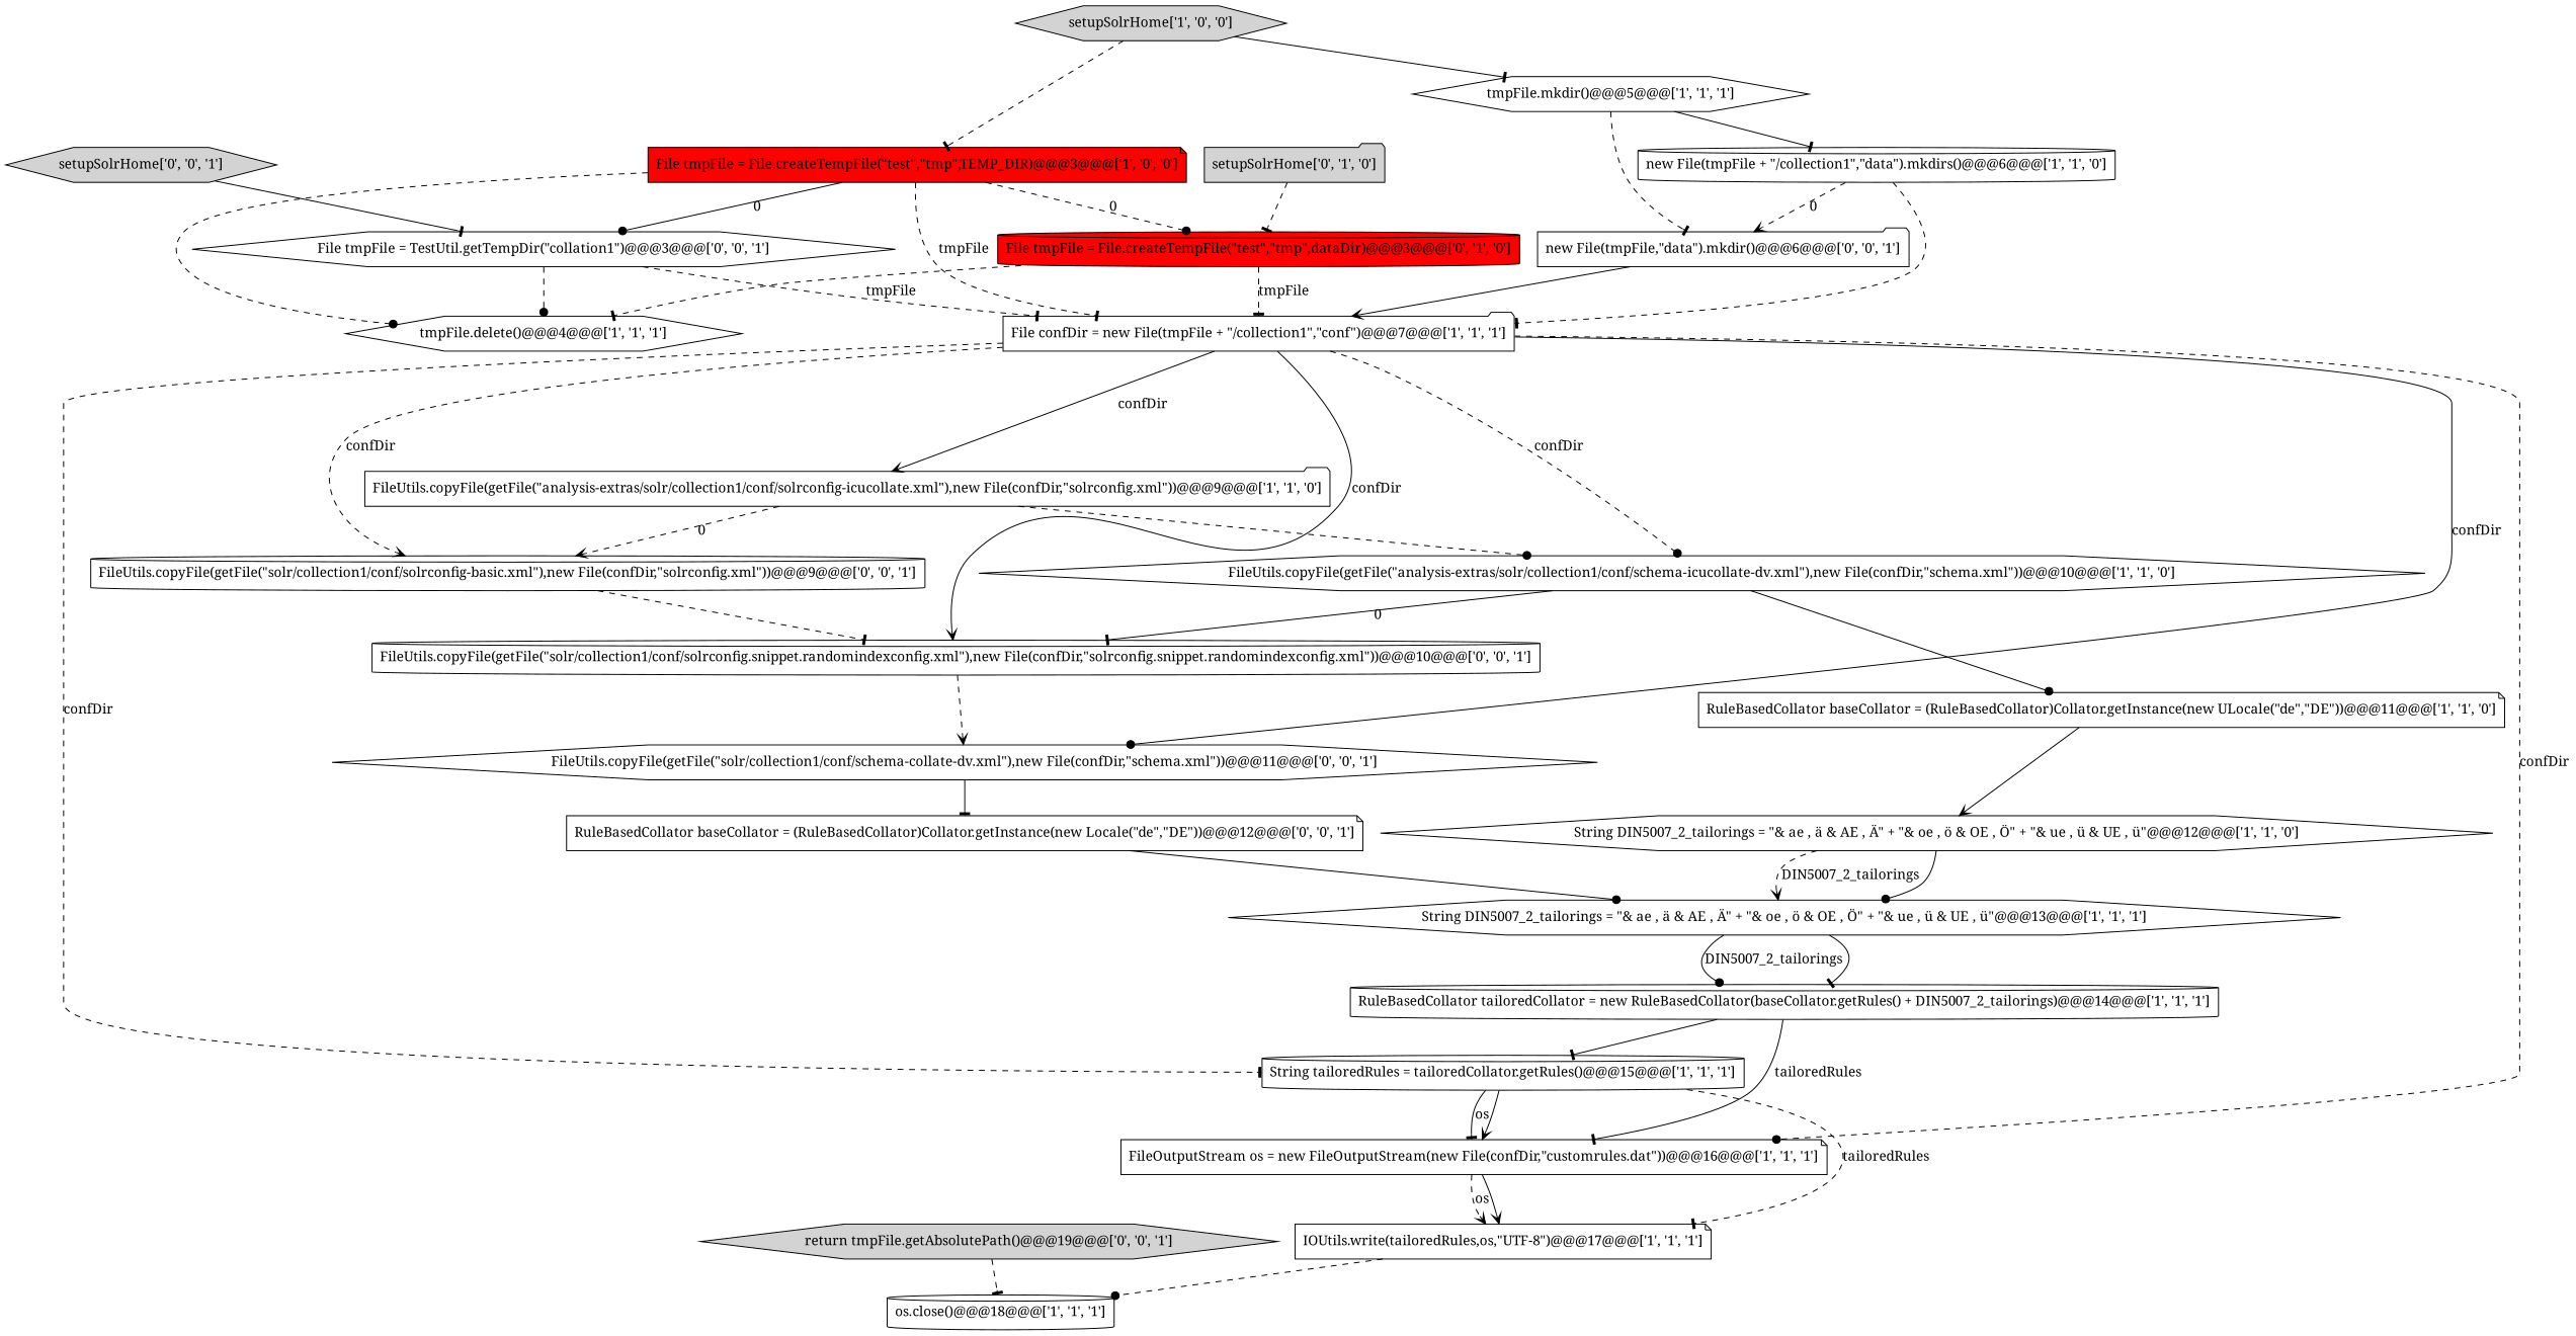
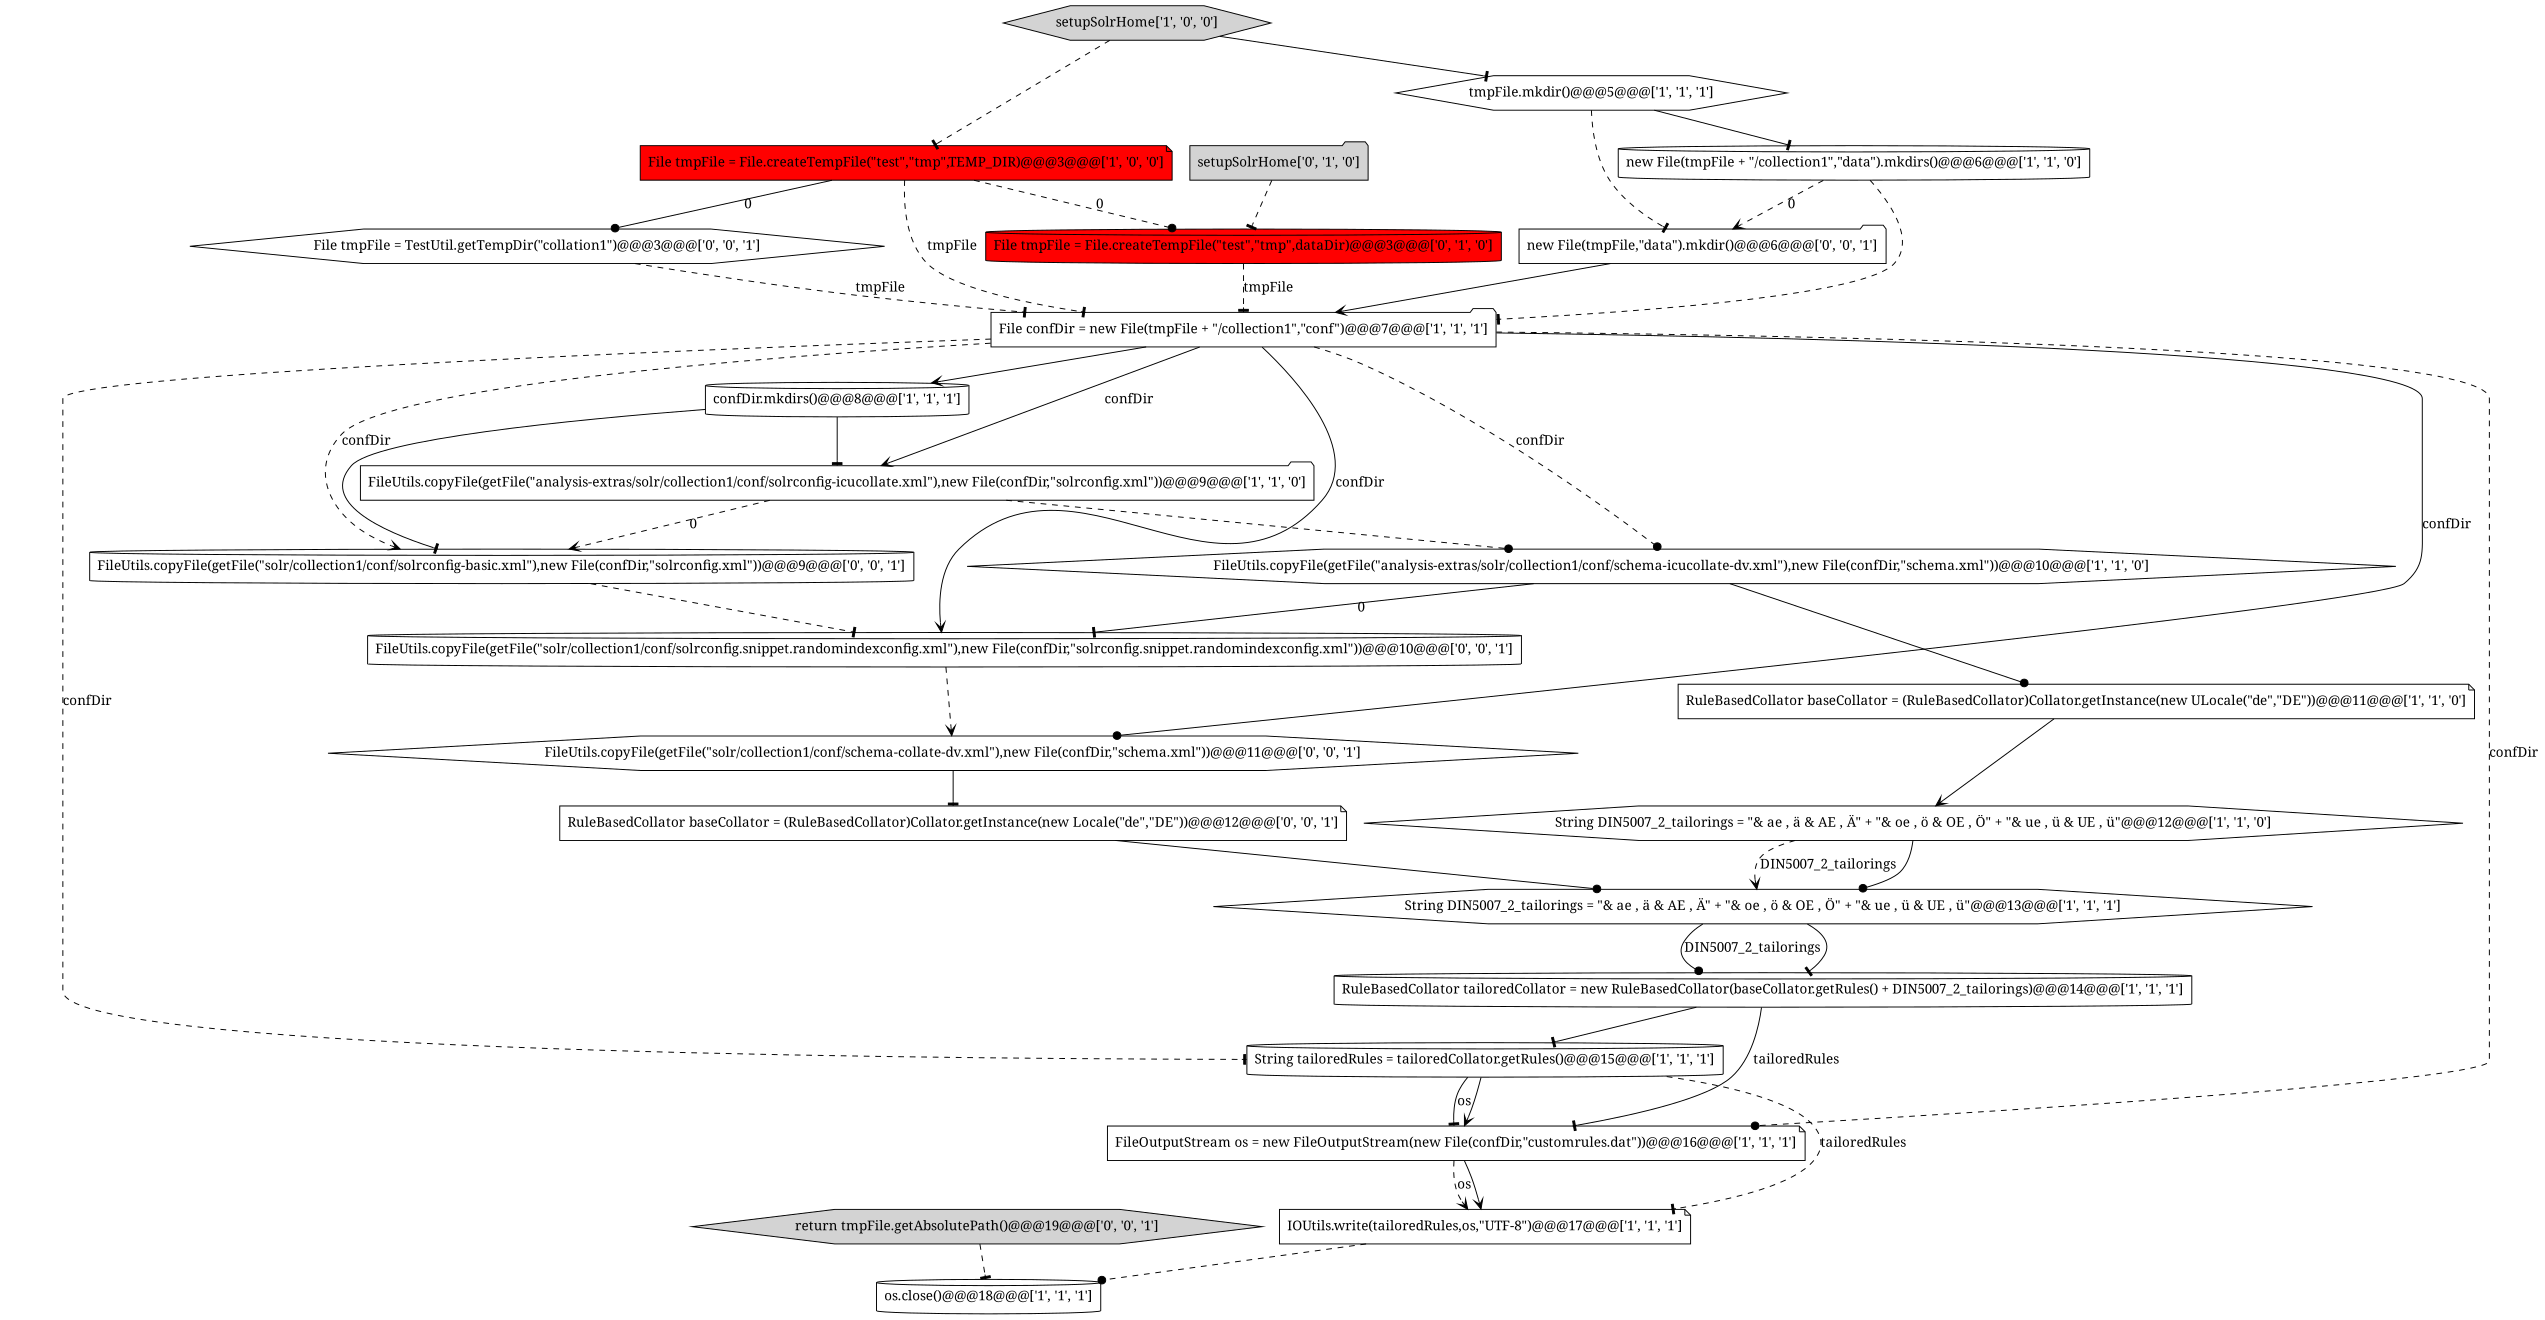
  digraph {
    fontname="Noto Serif"
    node [fillcolor=white fontname="Noto Serif" shape=hexagon style=filled]
    edge [arrowhead=tee fontname="Noto Serif" style=dashed]
    n1 [label="RuleBasedCollator baseCollator = (RuleBasedCollator)Collator.getInstance(new Locale(\"de\",\"DE\"))@@@12@@@['0', '0', '1']" shape=note]
    n2 [label="String DIN5007_2_tailorings = \"& ae , ä & AE , Ä\" + \"& oe , ö & OE , Ö\" + \"& ue , ü & UE , ü\"@@@13@@@['1', '1', '1']"]
    n3 [label="RuleBasedCollator tailoredCollator = new RuleBasedCollator(baseCollator.getRules() + DIN5007_2_tailorings)@@@14@@@['1', '1', '1']" shape=cylinder]
    n4 [label="FileUtils.copyFile(getFile(\"solr/collection1/conf/schema-collate-dv.xml\"),new File(confDir,\"schema.xml\"))@@@11@@@['0', '0', '1']"]
    n5 [fillcolor=lightgray label="setupSolrHome['1', '0', '0']"]
    n6 [fillcolor=red label="File tmpFile = File.createTempFile(\"test\",\"tmp\",TEMP_DIR)@@@3@@@['1', '0', '0']" shape=note]
    n7 [label="tmpFile.mkdir()@@@5@@@['1', '1', '1']"]
    n8 [fillcolor=red label="File tmpFile = File.createTempFile(\"test\",\"tmp\",dataDir)@@@3@@@['0', '1', '0']" shape=cylinder]
-   n9 [label="tmpFile.delete()@@@4@@@['1', '1', '1']"]
    n10 [label="File confDir = new File(tmpFile + \"/collection1\",\"conf\")@@@7@@@['1', '1', '1']" shape=folder]
    n11 [label="File tmpFile = TestUtil.getTempDir(\"collation1\")@@@3@@@['0', '0', '1']"]
    n12 [label="RuleBasedCollator baseCollator = (RuleBasedCollator)Collator.getInstance(new ULocale(\"de\",\"DE\"))@@@11@@@['1', '1', '0']" shape=note]
    n13 [label="String DIN5007_2_tailorings = \"& ae , ä & AE , Ä\" + \"& oe , ö & OE , Ö\" + \"& ue , ü & UE , ü\"@@@12@@@['1', '1', '0']"]
    n14 [label="FileUtils.copyFile(getFile(\"solr/collection1/conf/solrconfig-basic.xml\"),new File(confDir,\"solrconfig.xml\"))@@@9@@@['0', '0', '1']" shape=cylinder]
    n15 [label="FileUtils.copyFile(getFile(\"solr/collection1/conf/solrconfig.snippet.randomindexconfig.xml\"),new File(confDir,\"solrconfig.snippet.randomindexconfig.xml\"))@@@10@@@['0', '0', '1']" shape=cylinder]
    n16 [label="FileUtils.copyFile(getFile(\"analysis-extras/solr/collection1/conf/solrconfig-icucollate.xml\"),new File(confDir,\"solrconfig.xml\"))@@@9@@@['1', '1', '0']" shape=folder]
    n17 [label="FileUtils.copyFile(getFile(\"analysis-extras/solr/collection1/conf/schema-icucollate-dv.xml\"),new File(confDir,\"schema.xml\"))@@@10@@@['1', '1', '0']"]
    n18 [label="FileOutputStream os = new FileOutputStream(new File(confDir,\"customrules.dat\"))@@@16@@@['1', '1', '1']" shape=note]
    n19 [label="String tailoredRules = tailoredCollator.getRules()@@@15@@@['1', '1', '1']" shape=cylinder]
+   n20 [label="confDir.mkdirs()@@@8@@@['1', '1', '1']" shape=cylinder]
    n21 [label="new File(tmpFile,\"data\").mkdir()@@@6@@@['0', '0', '1']" shape=folder]
    n22 [label="IOUtils.write(tailoredRules,os,\"UTF-8\")@@@17@@@['1', '1', '1']" shape=note]
    n23 [label="os.close()@@@18@@@['1', '1', '1']" shape=cylinder]
    n24 [fillcolor=lightgray label="return tmpFile.getAbsolutePath()@@@19@@@['0', '0', '1']"]
    n25 [fillcolor=lightgray label="setupSolrHome['0', '1', '0']" shape=folder]
    n26 [label="new File(tmpFile + \"/collection1\",\"data\").mkdirs()@@@6@@@['1', '1', '0']" shape=cylinder]
-   n27 [fillcolor=lightgray label="setupSolrHome['0', '0', '1']"]
    n1 -> n2 [arrowhead=dot style=solid]
    n2 -> n3 [style=solid]
    n2 -> n3 [arrowhead=dot label=DIN5007_2_tailorings style=solid]
    n3 -> n18 [label=tailoredRules style=solid]
    n3 -> n19 [style=solid]
    n4 -> n1 [style=solid]
    n5 -> n6
    n5 -> n7 [style=solid]
    n6 -> n8 [arrowhead=dot label=0]
-   n6 -> n9 [arrowhead=dot]
    n6 -> n10 [label=tmpFile]
    n6 -> n11 [arrowhead=dot label=0 style=solid]
    n7 -> n21
    n7 -> n26 [style=solid]
-   n8 -> n9
    n8 -> n10 [label=tmpFile]
    n10 -> n4 [arrowhead=dot label=confDir style=solid]
    n10 -> n14 [arrowhead=vee label=confDir]
    n10 -> n15 [arrowhead=vee label=confDir style=solid]
    n10 -> n16 [arrowhead=vee label=confDir style=solid]
    n10 -> n17 [arrowhead=dot label=confDir]
    n10 -> n18 [arrowhead=dot label=confDir]
    n10 -> n19 [label=confDir]
-   n11 -> n9 [arrowhead=dot]
+   n10 -> n20 [arrowhead=vee style=solid]
    n11 -> n10 [label=tmpFile]
    n12 -> n13 [arrowhead=vee style=solid]
    n13 -> n2 [arrowhead=dot style=solid]
    n13 -> n2 [arrowhead=vee label=DIN5007_2_tailorings]
    n14 -> n15
    n15 -> n4 [arrowhead=vee]
    n16 -> n14 [arrowhead=vee label=0]
    n16 -> n17 [arrowhead=dot]
    n17 -> n12 [arrowhead=dot style=solid]
    n17 -> n15 [label=0 style=solid]
    n18 -> n22 [arrowhead=vee label=os]
    n18 -> n22 [arrowhead=vee style=solid]
    n19 -> n18 [label=os style=solid]
    n19 -> n18 [arrowhead=vee style=solid]
    n19 -> n22 [label=tailoredRules]
+   n20 -> n14 [style=solid]
+   n20 -> n16 [style=solid]
    n21 -> n10 [arrowhead=vee style=solid]
    n22 -> n23 [arrowhead=dot]
    n24 -> n23
    n25 -> n8
    n26 -> n10
    n26 -> n21 [arrowhead=vee label=0]
-   n27 -> n11 [style=solid]
  }
